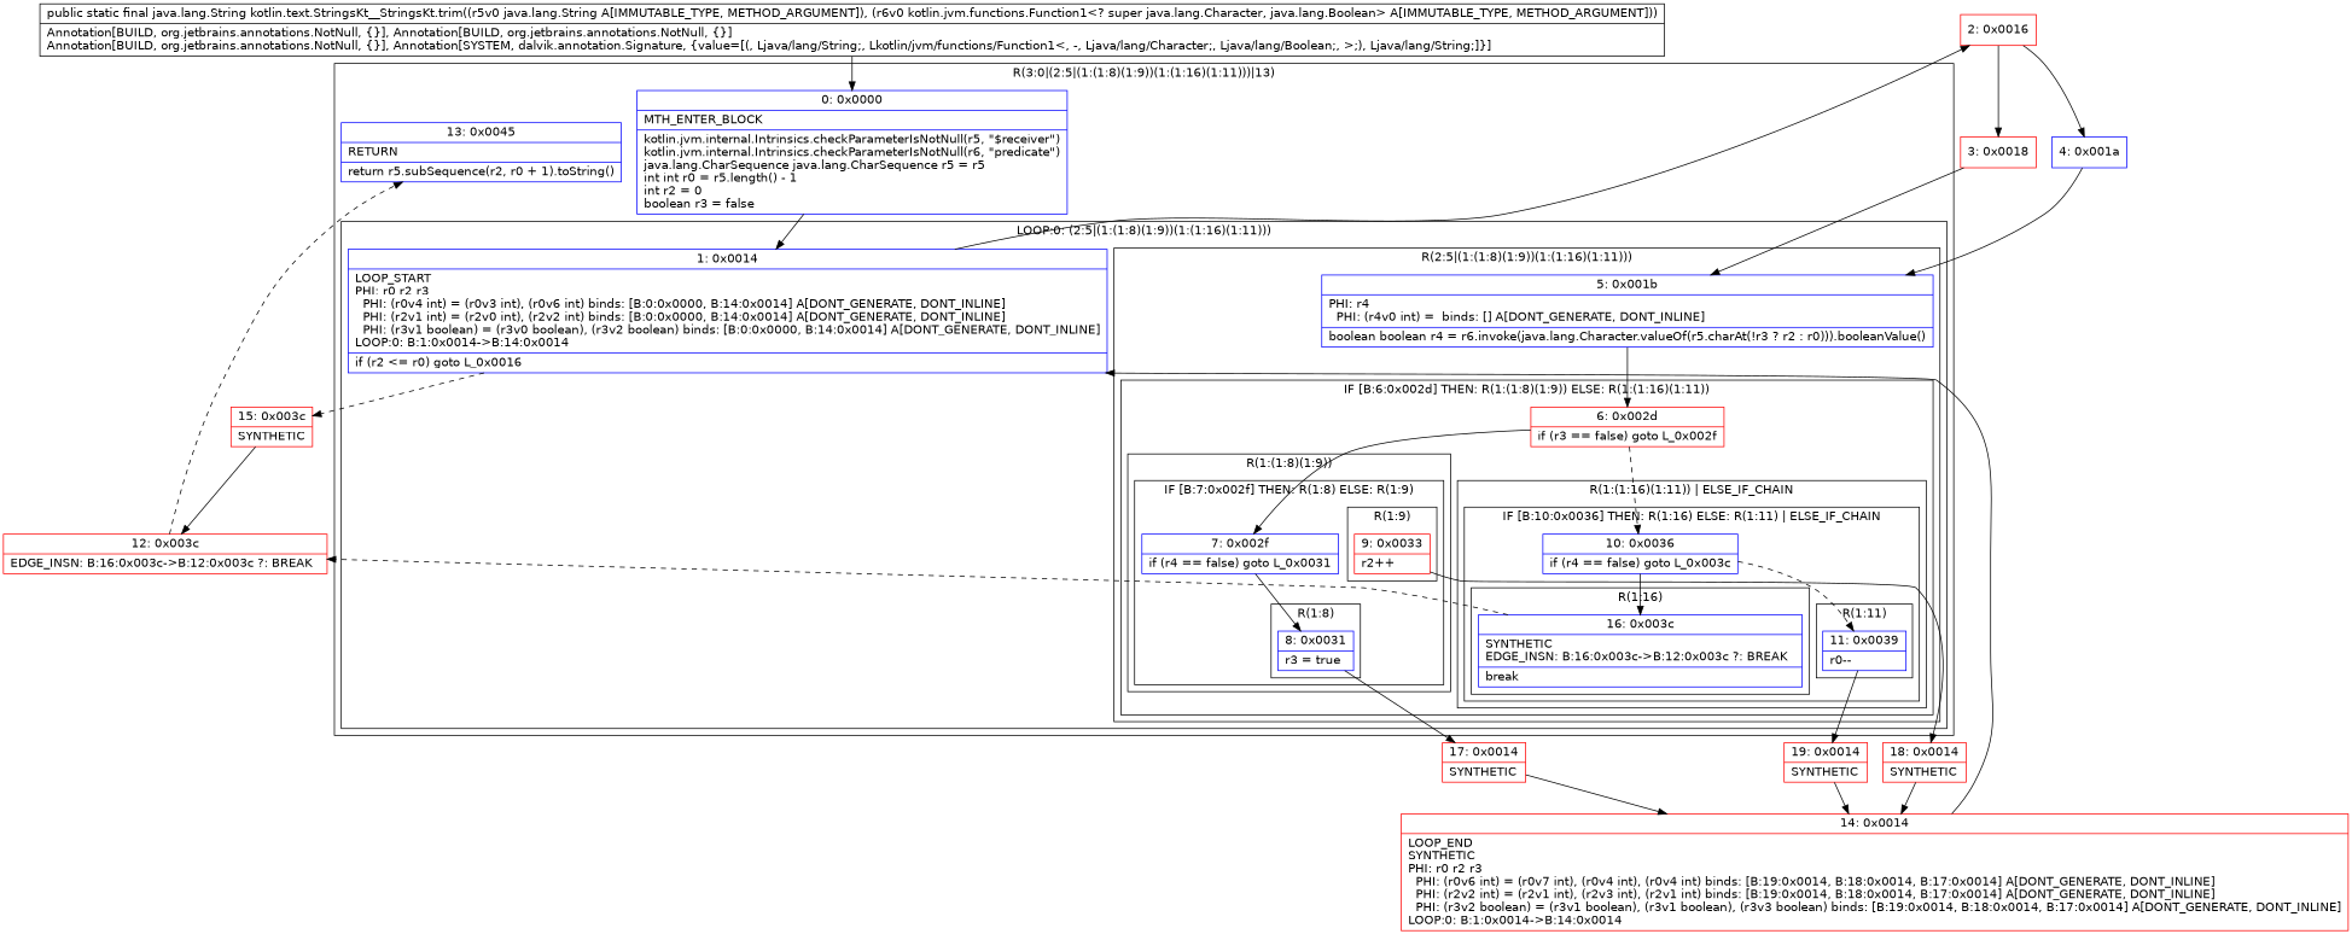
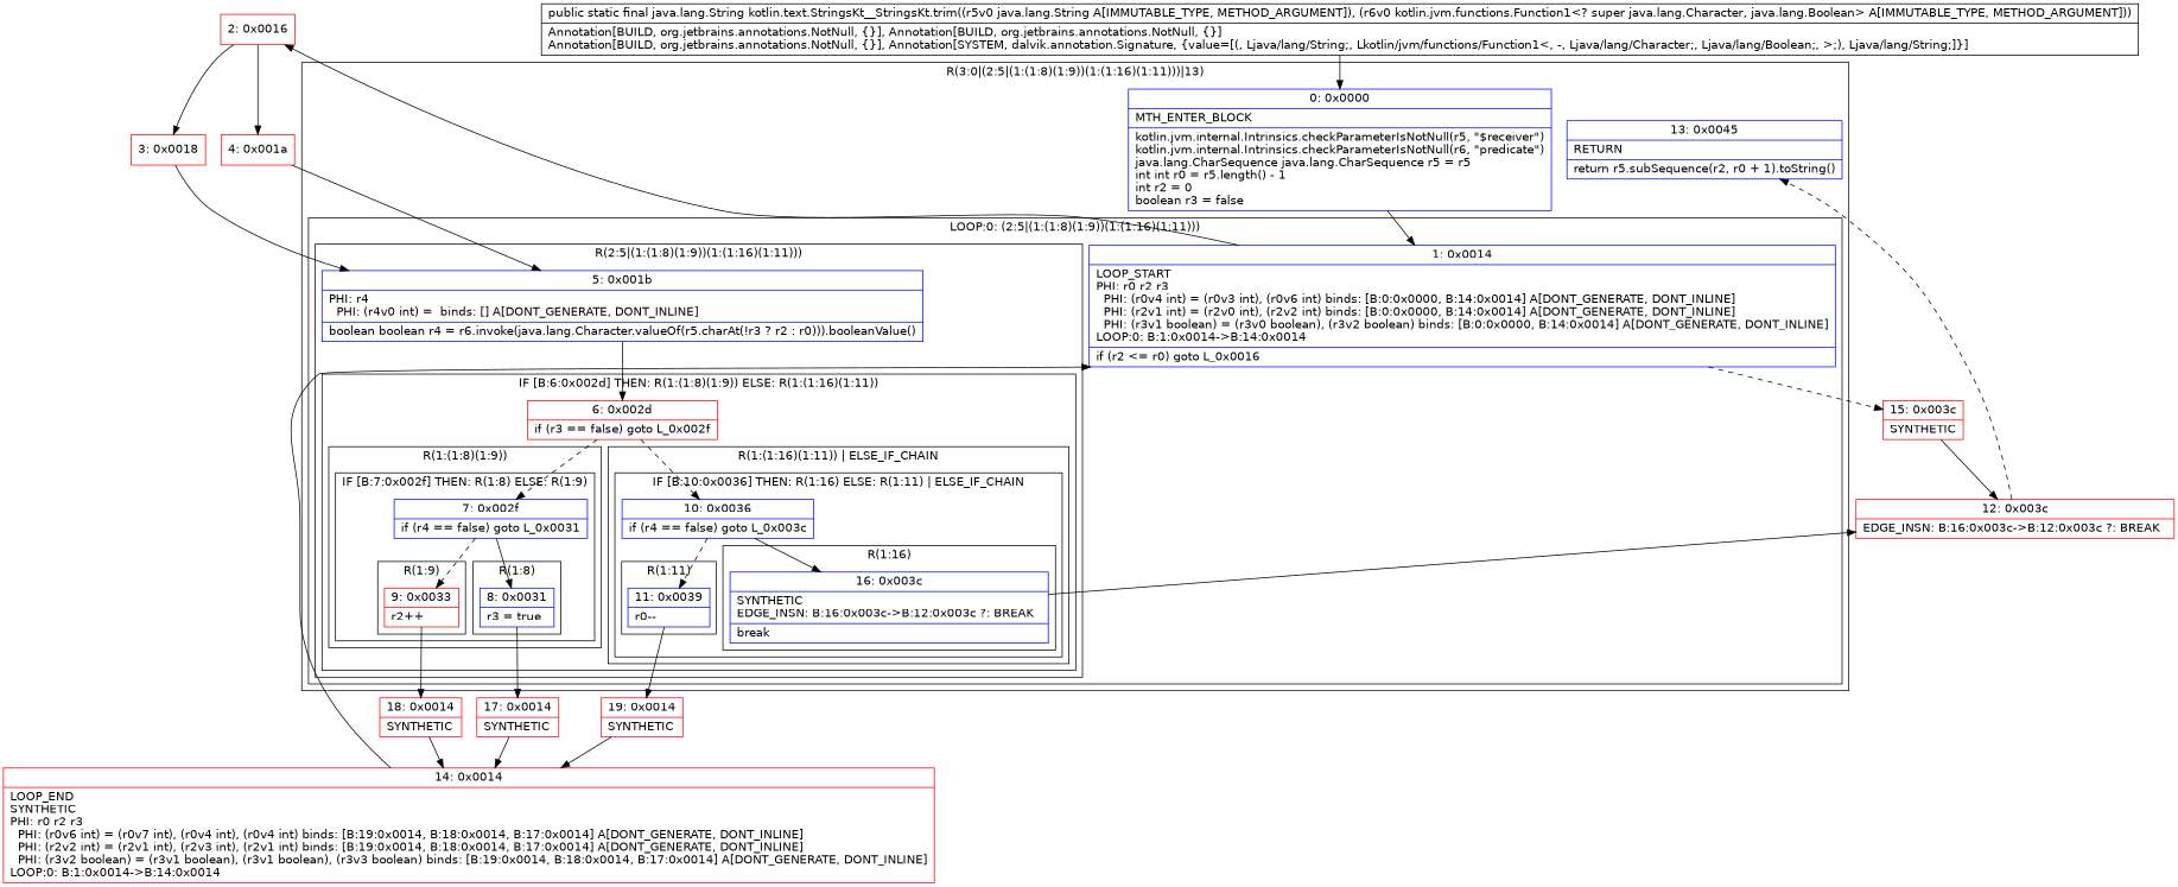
  digraph {
    fontname="DejaVu Sans"
    node [color=red fontname="DejaVu Sans" shape=record]
    edge [fontname="DejaVu Sans"]
    n1 [color=blue label="{8\:\ 0x0031|r3 = true\l}"]
    n2 [label="{9\:\ 0x0033|r2++\l}"]
    n3 [color=blue label="{7\:\ 0x002f|if (r4 == false) goto L_0x0031\l}"]
    n4 [color=blue label="{16\:\ 0x003c|SYNTHETIC\lEDGE_INSN: B:16:0x003c\-\>B:12:0x003c ?: BREAK  \l|break\l}"]
    n5 [color=blue label="{11\:\ 0x0039|r0\-\-\l}"]
    n6 [color=blue label="{10\:\ 0x0036|if (r4 == false) goto L_0x003c\l}"]
    n7 [label="{6\:\ 0x002d|if (r3 == false) goto L_0x002f\l}"]
    n8 [color=blue label="{5\:\ 0x001b|PHI: r4 \l  PHI: (r4v0 int) =  binds: [] A[DONT_GENERATE, DONT_INLINE]\l|boolean boolean r4 = r6.invoke(java.lang.Character.valueOf(r5.charAt(!r3 ? r2 : r0))).booleanValue()\l}"]
    n9 [color=blue label="{1\:\ 0x0014|LOOP_START\lPHI: r0 r2 r3 \l  PHI: (r0v4 int) = (r0v3 int), (r0v6 int) binds: [B:0:0x0000, B:14:0x0014] A[DONT_GENERATE, DONT_INLINE]\l  PHI: (r2v1 int) = (r2v0 int), (r2v2 int) binds: [B:0:0x0000, B:14:0x0014] A[DONT_GENERATE, DONT_INLINE]\l  PHI: (r3v1 boolean) = (r3v0 boolean), (r3v2 boolean) binds: [B:0:0x0000, B:14:0x0014] A[DONT_GENERATE, DONT_INLINE]\lLOOP:0: B:1:0x0014\-\>B:14:0x0014\l|if (r2 \<= r0) goto L_0x0016\l}"]
    n10 [color=blue label="{0\:\ 0x0000|MTH_ENTER_BLOCK\l|kotlin.jvm.internal.Intrinsics.checkParameterIsNotNull(r5, \"$receiver\")\lkotlin.jvm.internal.Intrinsics.checkParameterIsNotNull(r6, \"predicate\")\ljava.lang.CharSequence java.lang.CharSequence r5 = r5\lint int r0 = r5.length() \- 1\lint r2 = 0\lboolean r3 = false\l}"]
    n11 [color=blue label="{13\:\ 0x0045|RETURN\l|return r5.subSequence(r2, r0 + 1).toString()\l}"]
    n12 [label="{17\:\ 0x0014|SYNTHETIC\l}"]
    n13 [label="{18\:\ 0x0014|SYNTHETIC\l}"]
    n14 [label="{12\:\ 0x003c|EDGE_INSN: B:16:0x003c\-\>B:12:0x003c ?: BREAK  \l}"]
    n15 [label="{19\:\ 0x0014|SYNTHETIC\l}"]
    n16 [label="{2\:\ 0x0016}"]
    n17 [label="{15\:\ 0x003c|SYNTHETIC\l}"]
    n18 [label="{3\:\ 0x0018}"]
-   n19 [color=blue label="{4\:\ 0x001a}"]
+   n19 [label="{4\:\ 0x001a}"]
    n20 [label="{14\:\ 0x0014|LOOP_END\lSYNTHETIC\lPHI: r0 r2 r3 \l  PHI: (r0v6 int) = (r0v7 int), (r0v4 int), (r0v4 int) binds: [B:19:0x0014, B:18:0x0014, B:17:0x0014] A[DONT_GENERATE, DONT_INLINE]\l  PHI: (r2v2 int) = (r2v1 int), (r2v3 int), (r2v1 int) binds: [B:19:0x0014, B:18:0x0014, B:17:0x0014] A[DONT_GENERATE, DONT_INLINE]\l  PHI: (r3v2 boolean) = (r3v1 boolean), (r3v1 boolean), (r3v3 boolean) binds: [B:19:0x0014, B:18:0x0014, B:17:0x0014] A[DONT_GENERATE, DONT_INLINE]\lLOOP:0: B:1:0x0014\-\>B:14:0x0014\l}"]
    n21 [label="{public static final java.lang.String kotlin.text.StringsKt__StringsKt.trim((r5v0 java.lang.String A[IMMUTABLE_TYPE, METHOD_ARGUMENT]), (r6v0 kotlin.jvm.functions.Function1\<? super java.lang.Character, java.lang.Boolean\> A[IMMUTABLE_TYPE, METHOD_ARGUMENT]))  | Annotation[BUILD, org.jetbrains.annotations.NotNull, \{\}], Annotation[BUILD, org.jetbrains.annotations.NotNull, \{\}]\lAnnotation[BUILD, org.jetbrains.annotations.NotNull, \{\}], Annotation[SYSTEM, dalvik.annotation.Signature, \{value=[(, Ljava\/lang\/String;, Lkotlin\/jvm\/functions\/Function1\<, \-, Ljava\/lang\/Character;, Ljava\/lang\/Boolean;, \>;), Ljava\/lang\/String;]\}]\l}" color=""]
    subgraph cluster_1 {
      label="R(3:0|(2:5|(1:(1:8)(1:9))(1:(1:16)(1:11)))|13)"
      n10
      n11
      subgraph cluster_2 {
        label="LOOP:0: (2:5|(1:(1:8)(1:9))(1:(1:16)(1:11)))"
        n9
        subgraph cluster_3 {
          label="R(2:5|(1:(1:8)(1:9))(1:(1:16)(1:11)))"
          n8
          subgraph cluster_4 {
            label="IF [B:6:0x002d] THEN: R(1:(1:8)(1:9)) ELSE: R(1:(1:16)(1:11))"
            n7
            subgraph cluster_5 {
              label="R(1:(1:8)(1:9))"
              subgraph cluster_6 {
                label="IF [B:7:0x002f] THEN: R(1:8) ELSE: R(1:9)"
                n3
                subgraph cluster_7 {
                  label="R(1:8)"
                  n1
                }
                subgraph cluster_8 {
                  label="R(1:9)"
                  n2
                }
              }
            }
            subgraph cluster_9 {
              label="R(1:(1:16)(1:11)) | ELSE_IF_CHAIN\l"
              subgraph cluster_10 {
                label="IF [B:10:0x0036] THEN: R(1:16) ELSE: R(1:11) | ELSE_IF_CHAIN\l"
                n6
                subgraph cluster_11 {
                  label="R(1:16)"
                  n4
                }
                subgraph cluster_12 {
                  label="R(1:11)"
                  n5
                }
              }
            }
          }
        }
      }
    }
    n1 -> n12
    n2 -> n13
    n3 -> n1
-   n4 -> n14 [style=dashed]
+   n3 -> n2 [style=dashed]
+   n4 -> n14
    n5 -> n15
    n6 -> n4
    n6 -> n5 [style=dashed]
-   n7 -> n3
+   n7 -> n3 [style=dashed]
    n7 -> n6 [style=dashed]
    n8 -> n7
    n9 -> n16
    n9 -> n17 [style=dashed]
    n10 -> n9
    n12 -> n20
    n13 -> n20
    n14 -> n11 [style=dashed]
    n15 -> n20
    n16 -> n18
    n16 -> n19
    n17 -> n14
    n18 -> n8
    n19 -> n8
    n20 -> n9
    n21 -> n10
  }
